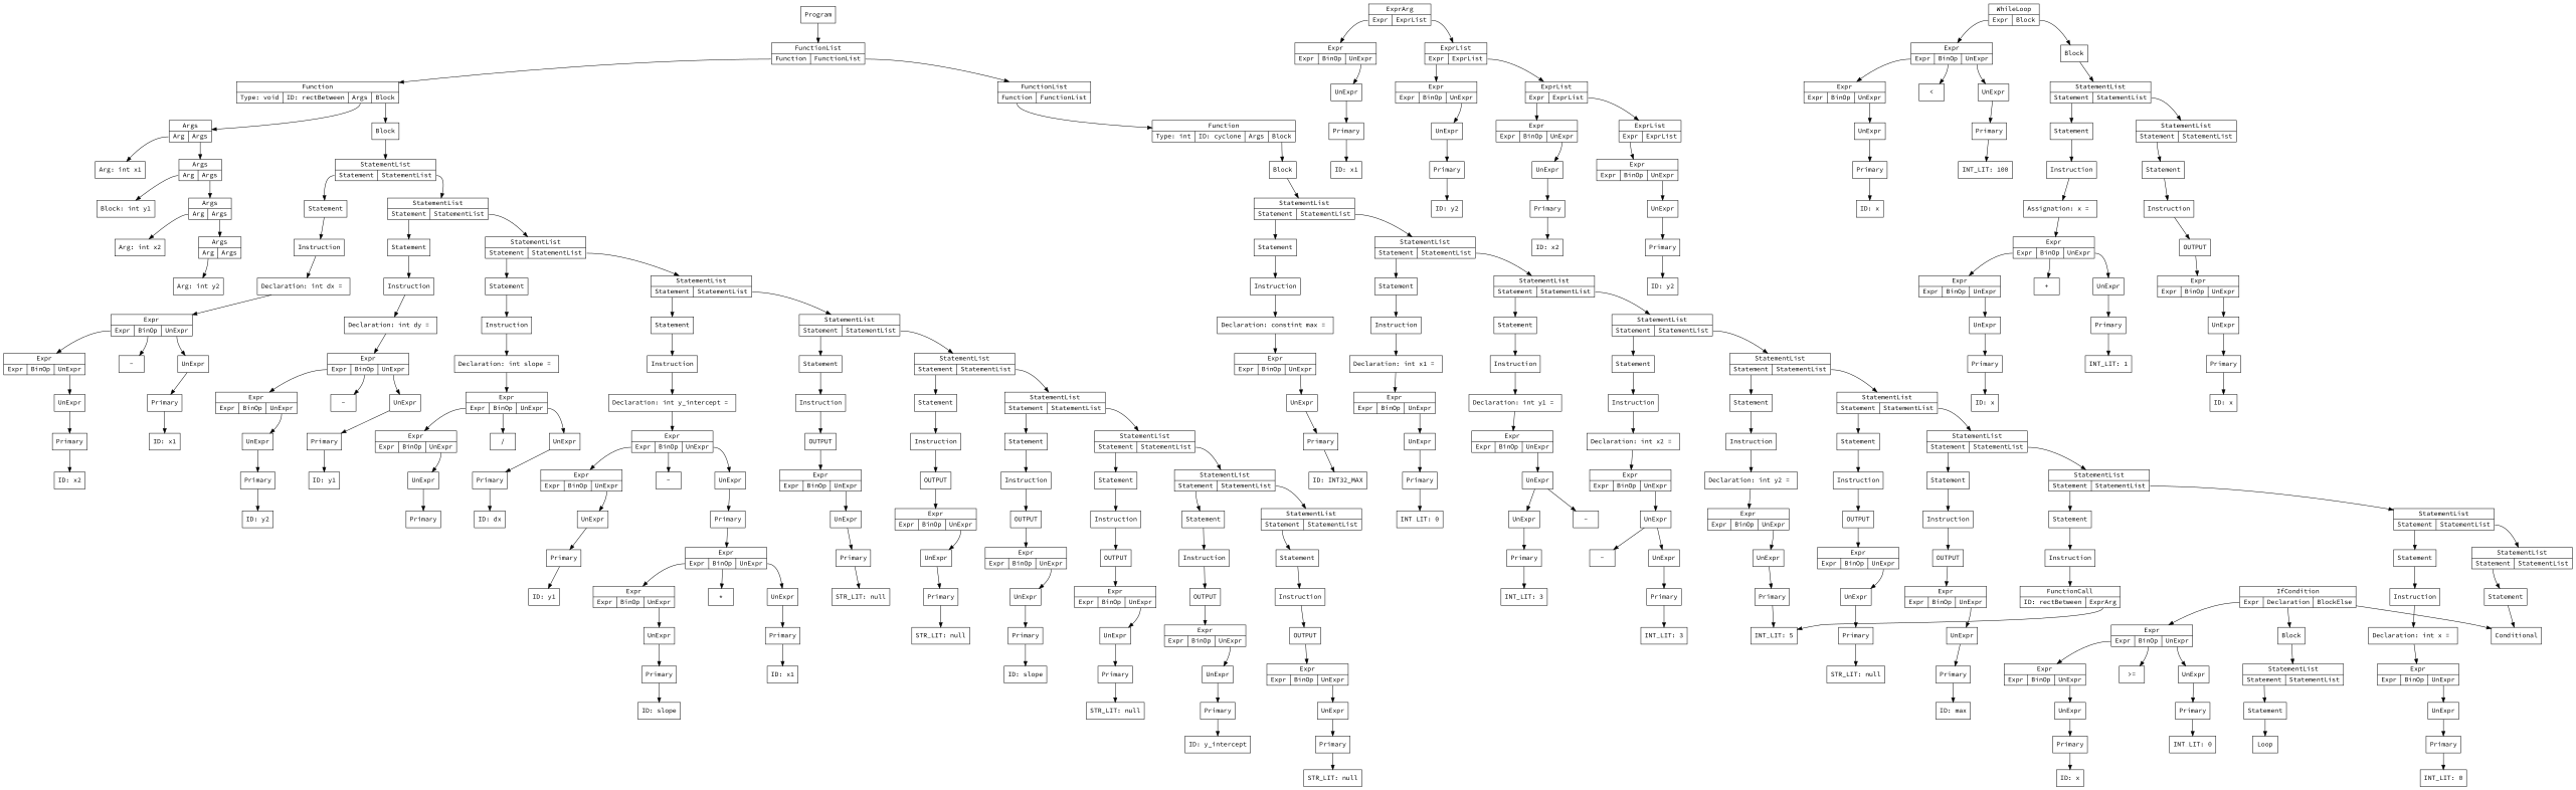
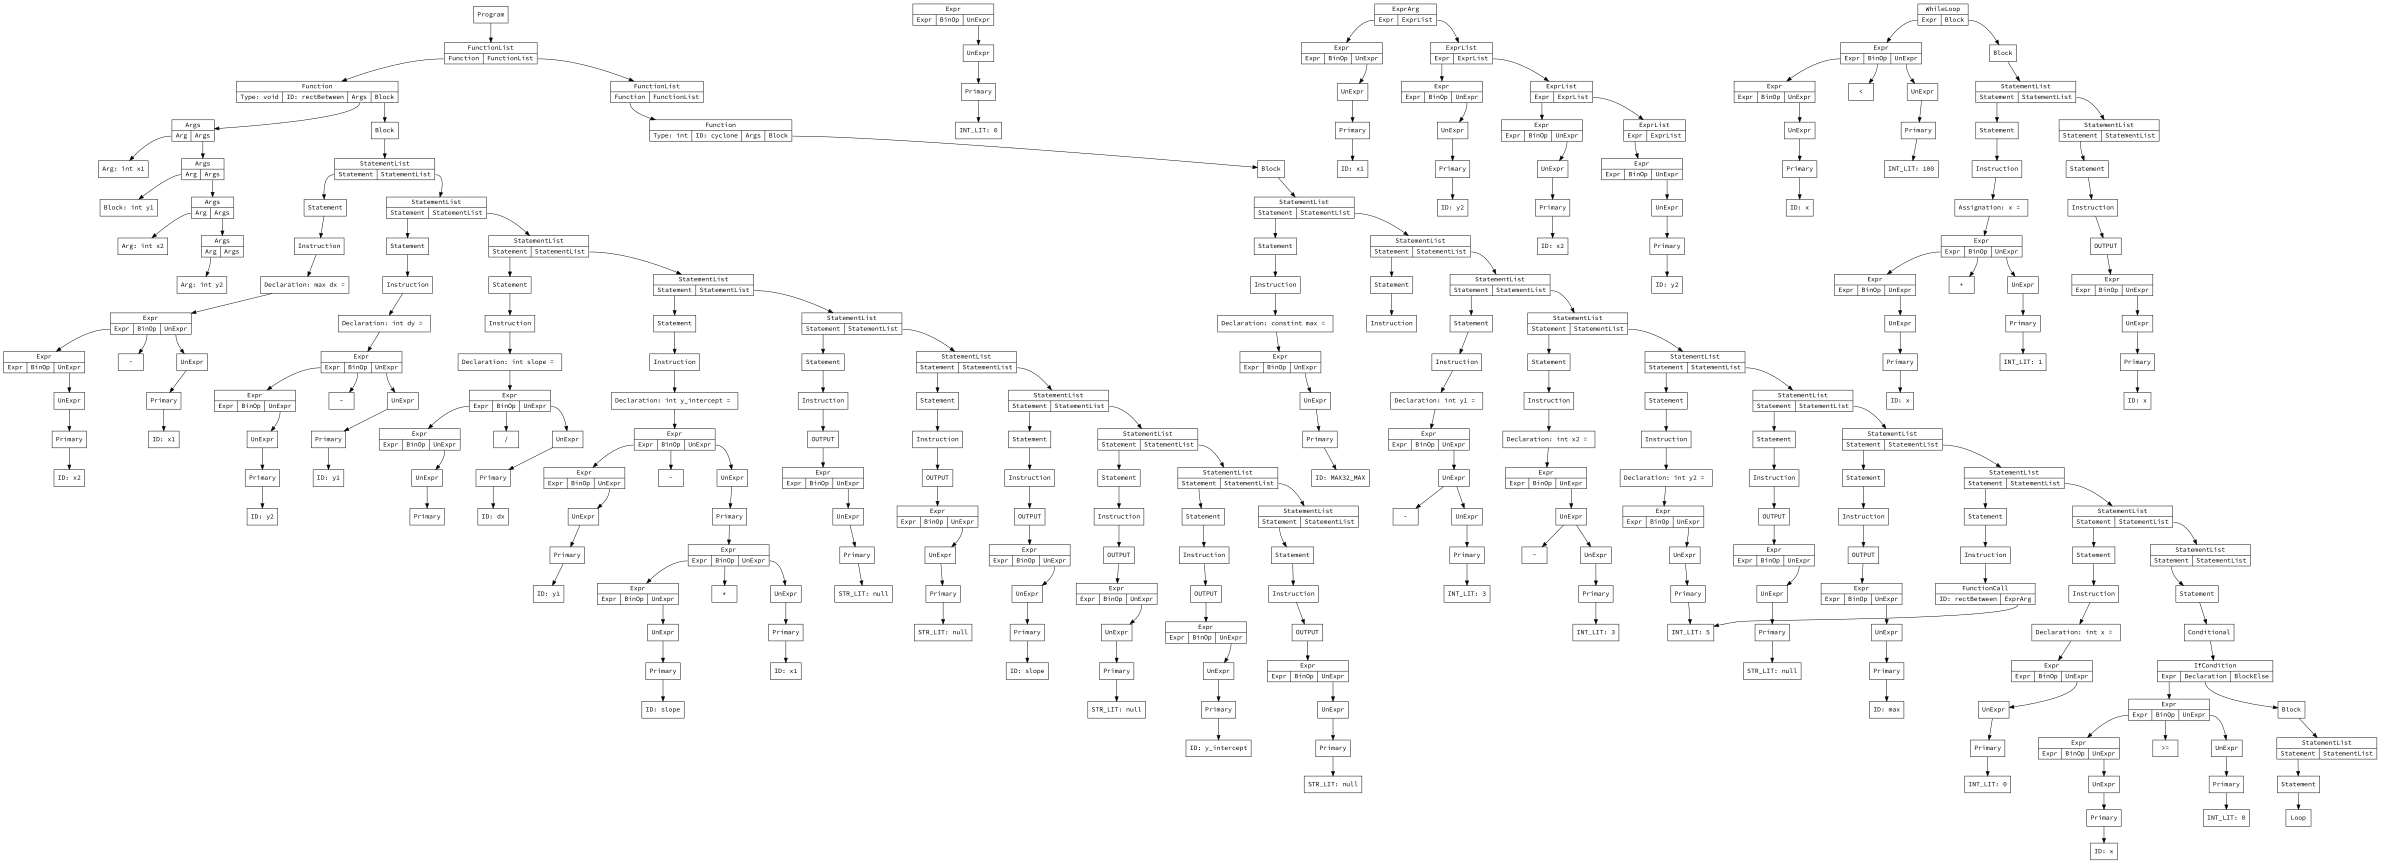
  digraph {
    fontname="Source Code Pro"
    nodesep=1
    node [fontname="Source Code Pro" shape=box]
    edge [fontname="Source Code Pro"]
    n1 [label="Arg: int x1"]
    n2 [label="Block: int y1"]
    n3 [label="Arg: int x2"]
    n4 [label="Arg: int y2"]
    n5 [label="{Args | {<a>Arg | <as> Args}}" shape=record]
    n6 [label="{Args | {<a>Arg | <as> Args}}" shape=record]
    n7 [label="{Args | {<a>Arg | <as> Args}}" shape=record]
    n8 [label="{Args | {<a>Arg | <as> Args}}" shape=record]
    n9 [label=Primary]
    n10 [label="ID: x2"]
    n11 [label=UnExpr]
    n12 [label="{Expr | {<e>Expr | <bo>BinOp | <ue>UnExpr}}" shape=record]
    n13 [label=Primary]
    n14 [label="ID: x1"]
    n15 [label=UnExpr]
    n16 [label="{Expr | {<e>Expr | <bo>BinOp | <ue>UnExpr}}" shape=record]
    n17 [label="-"]
-   n18 [label="Declaration: int dx = "]
+   n18 [label="Declaration: max dx ="]
    n19 [label=Instruction]
    n20 [label=Statement]
    n21 [label=Primary]
    n22 [label="ID: y2"]
    n23 [label=UnExpr]
    n24 [label="{Expr | {<e>Expr | <bo>BinOp | <ue>UnExpr}}" shape=record]
    n25 [label=Primary]
    n26 [label="ID: y1"]
    n27 [label=UnExpr]
    n28 [label="{Expr | {<e>Expr | <bo>BinOp | <ue>UnExpr}}" shape=record]
    n29 [label="-"]
    n30 [label="Declaration: int dy = "]
    n31 [label=Instruction]
    n32 [label=Statement]
    n33 [label=Primary]
    n34 [label=UnExpr]
    n35 [label="{Expr | {<e>Expr | <bo>BinOp | <ue>UnExpr}}" shape=record]
    n36 [label=Primary]
    n37 [label="ID: dx"]
    n38 [label=UnExpr]
    n39 [label="{Expr | {<e>Expr | <bo>BinOp | <ue>UnExpr}}" shape=record]
    n40 [label="/"]
    n41 [label="Declaration: int slope = "]
    n42 [label=Instruction]
    n43 [label=Statement]
    n44 [label=Primary]
    n45 [label="ID: y1"]
    n46 [label=UnExpr]
    n47 [label="{Expr | {<e>Expr | <bo>BinOp | <ue>UnExpr}}" shape=record]
    n48 [label=Primary]
    n49 [label="ID: slope"]
    n50 [label=UnExpr]
    n51 [label="{Expr | {<e>Expr | <bo>BinOp | <ue>UnExpr}}" shape=record]
    n52 [label=Primary]
    n53 [label="ID: x1"]
    n54 [label=UnExpr]
    n55 [label="{Expr | {<e>Expr | <bo>BinOp | <ue>UnExpr}}" shape=record]
    n56 [label="*"]
    n57 [label=Primary]
    n58 [label=UnExpr]
    n59 [label="{Expr | {<e>Expr | <bo>BinOp | <ue>UnExpr}}" shape=record]
    n60 [label="-"]
    n61 [label="Declaration: int y_intercept = "]
    n62 [label=Instruction]
    n63 [label=Statement]
    n64 [label=Primary]
    n65 [label="STR_LIT: null"]
    n66 [label=UnExpr]
    n67 [label="{Expr | {<e>Expr | <bo>BinOp | <ue>UnExpr}}" shape=record]
    n68 [label=Instruction]
    n69 [label=OUTPUT]
    n70 [label=Statement]
    n71 [label=Primary]
    n72 [label="STR_LIT: null"]
    n73 [label=UnExpr]
    n74 [label="{Expr | {<e>Expr | <bo>BinOp | <ue>UnExpr}}" shape=record]
    n75 [label=Instruction]
    n76 [label=OUTPUT]
    n77 [label=Statement]
    n78 [label=Primary]
    n79 [label="ID: slope"]
    n80 [label=UnExpr]
    n81 [label="{Expr | {<e>Expr | <bo>BinOp | <ue>UnExpr}}" shape=record]
    n82 [label=Instruction]
    n83 [label=OUTPUT]
    n84 [label=Statement]
    n85 [label=Primary]
    n86 [label="STR_LIT: null"]
    n87 [label=UnExpr]
    n88 [label="{Expr | {<e>Expr | <bo>BinOp | <ue>UnExpr}}" shape=record]
    n89 [label=Instruction]
    n90 [label=OUTPUT]
    n91 [label=Statement]
    n92 [label=Primary]
    n93 [label="ID: y_intercept"]
    n94 [label=UnExpr]
    n95 [label="{Expr | {<e>Expr | <bo>BinOp | <ue>UnExpr}}" shape=record]
    n96 [label=Instruction]
    n97 [label=OUTPUT]
    n98 [label=Statement]
    n99 [label=Primary]
    n100 [label="STR_LIT: null"]
    n101 [label=UnExpr]
    n102 [label="{Expr | {<e>Expr | <bo>BinOp | <ue>UnExpr}}" shape=record]
    n103 [label=Instruction]
    n104 [label=OUTPUT]
    n105 [label=Statement]
    n106 [label="{StatementList | {<s>Statement | <sl>StatementList}}" shape=record]
    n107 [label="{StatementList | {<s>Statement | <sl>StatementList}}" shape=record]
    n108 [label="{StatementList | {<s>Statement | <sl>StatementList}}" shape=record]
    n109 [label="{StatementList | {<s>Statement | <sl>StatementList}}" shape=record]
    n110 [label="{StatementList | {<s>Statement | <sl>StatementList}}" shape=record]
    n111 [label="{StatementList | {<s>Statement | <sl>StatementList}}" shape=record]
    n112 [label="{StatementList | {<s>Statement | <sl>StatementList}}" shape=record]
    n113 [label="{StatementList | {<s>Statement | <sl>StatementList}}" shape=record]
    n114 [label="{StatementList | {<s>Statement | <sl>StatementList}}" shape=record]
    n115 [label="{StatementList | {<s>Statement | <sl>StatementList}}" shape=record]
    n116 [label=Block]
    n117 [label="{Function | {Type: void | ID: rectBetween | <a>Args | <b>Block}}" shape=record]
    n118 [label=Primary]
-   n119 [label="ID: INT32_MAX"]
+   n119 [label="ID: MAX32_MAX"]
    n120 [label=UnExpr]
    n121 [label="{Expr | {<e>Expr | <bo>BinOp | <ue>UnExpr}}" shape=record]
    n122 [label="Declaration: constint max = "]
    n123 [label=Instruction]
    n124 [label=Statement]
    n125 [label=Primary]
    n126 [label="INT_LIT: 0"]
    n127 [label=UnExpr]
    n128 [label="{Expr | {<e>Expr | <bo>BinOp | <ue>UnExpr}}" shape=record]
-   n129 [label="Declaration: int x1 = "]
    n130 [label=Instruction]
    n131 [label=Statement]
    n132 [label=Primary]
    n133 [label="INT_LIT: 3"]
    n134 [label=UnExpr]
    n135 [label=UnExpr]
    n136 [label="-"]
    n137 [label="{Expr | {<e>Expr | <bo>BinOp | <ue>UnExpr}}" shape=record]
    n138 [label="Declaration: int y1 = "]
    n139 [label=Instruction]
    n140 [label=Statement]
    n141 [label=Primary]
    n142 [label="INT_LIT: 3"]
    n143 [label=UnExpr]
    n144 [label=UnExpr]
    n145 [label="-"]
    n146 [label="{Expr | {<e>Expr | <bo>BinOp | <ue>UnExpr}}" shape=record]
    n147 [label="Declaration: int x2 = "]
    n148 [label=Instruction]
    n149 [label=Statement]
    n150 [label=Primary]
    n151 [label="INT_LIT: 5"]
    n152 [label=UnExpr]
    n153 [label="{Expr | {<e>Expr | <bo>BinOp | <ue>UnExpr}}" shape=record]
    n154 [label="Declaration: int y2 = "]
    n155 [label=Instruction]
    n156 [label=Statement]
    n157 [label=Primary]
    n158 [label="STR_LIT: null"]
    n159 [label=UnExpr]
    n160 [label="{Expr | {<e>Expr | <bo>BinOp | <ue>UnExpr}}" shape=record]
    n161 [label=Instruction]
    n162 [label=OUTPUT]
    n163 [label=Statement]
    n164 [label=Primary]
    n165 [label="ID: max"]
    n166 [label=UnExpr]
    n167 [label="{Expr | {<e>Expr | <bo>BinOp | <ue>UnExpr}}" shape=record]
    n168 [label=Instruction]
    n169 [label=OUTPUT]
    n170 [label=Statement]
    n171 [label=Primary]
    n172 [label="ID: x1"]
    n173 [label=UnExpr]
    n174 [label="{Expr | {<e>Expr | <bo>BinOp | <ue>UnExpr}}" shape=record]
    n175 [label=Primary]
    n176 [label="ID: y2"]
    n177 [label=UnExpr]
    n178 [label="{Expr | {<e>Expr | <bo>BinOp | <ue>UnExpr}}" shape=record]
    n179 [label=Primary]
    n180 [label="ID: x2"]
    n181 [label=UnExpr]
    n182 [label="{Expr | {<e>Expr | <bo>BinOp | <ue>UnExpr}}" shape=record]
    n183 [label=Primary]
    n184 [label="ID: y2"]
    n185 [label=UnExpr]
    n186 [label="{Expr | {<e>Expr | <bo>BinOp | <ue>UnExpr}}" shape=record]
    n187 [label="{ExprList |{<e>Expr | <el>ExprList}}" shape=record]
    n188 [label="{ExprList |{<e>Expr | <el>ExprList}}" shape=record]
    n189 [label="{ExprList |{<e>Expr | <el>ExprList}}" shape=record]
    n190 [label="{ExprArg | {<e>Expr | <el>ExprList}}" shape=record]
    n191 [label="{FunctionCall | { ID: rectBetween | <e>ExprArg}}" shape=record]
    n192 [label=Instruction]
    n193 [label=Statement]
    n194 [label=Primary]
    n195 [label="INT_LIT: 0"]
    n196 [label=UnExpr]
    n197 [label="{Expr | {<e>Expr | <bo>BinOp | <ue>UnExpr}}" shape=record]
    n198 [label="Declaration: int x = "]
    n199 [label=Instruction]
    n200 [label=Statement]
    n201 [label=Primary]
    n202 [label="ID: x"]
    n203 [label=UnExpr]
    n204 [label="{Expr | {<e>Expr | <bo>BinOp | <ue>UnExpr}}" shape=record]
    n205 [label=Primary]
    n206 [label="INT_LIT: 0"]
    n207 [label=UnExpr]
    n208 [label="{Expr | {<e>Expr | <bo>BinOp | <ue>UnExpr}}" shape=record]
    n209 [label=">="]
    n210 [label=Primary]
    n211 [label="ID: x"]
    n212 [label=UnExpr]
    n213 [label="{Expr | {<e>Expr | <bo>BinOp | <ue>UnExpr}}" shape=record]
    n214 [label=Primary]
    n215 [label="INT_LIT: 100"]
    n216 [label=UnExpr]
    n217 [label="{Expr | {<e>Expr | <bo>BinOp | <ue>UnExpr}}" shape=record]
    n218 [label="<"]
    n219 [label=Primary]
    n220 [label="ID: x"]
    n221 [label=UnExpr]
    n222 [label="{Expr | {<e>Expr | <bo>BinOp | <ue>UnExpr}}" shape=record]
    n223 [label=Primary]
    n224 [label="INT_LIT: 1"]
    n225 [label=UnExpr]
    n226 [label="{Expr | {<e>Expr | <bo>BinOp | <ue>UnExpr}}" shape=record]
    n227 [label="+"]
    n228 [label="Assignation: x = "]
    n229 [label=Instruction]
    n230 [label=Statement]
    n231 [label=Primary]
    n232 [label="ID: x"]
    n233 [label=UnExpr]
    n234 [label="{Expr | {<e>Expr | <bo>BinOp | <ue>UnExpr}}" shape=record]
    n235 [label=Instruction]
    n236 [label=OUTPUT]
    n237 [label=Statement]
    n238 [label="{StatementList | {<s>Statement | <sl>StatementList}}" shape=record]
    n239 [label="{StatementList | {<s>Statement | <sl>StatementList}}" shape=record]
    n240 [label=Block]
    n241 [label="{WhileLoop | {<e>Expr | <b>Block}}" shape=record]
    n242 [label=Loop]
    n243 [label=Statement]
    n244 [label="{StatementList | {<s>Statement | <sl>StatementList}}" shape=record]
    n245 [label=Block]
    n246 [label="{IfCondition | {<e>Expr | <b1>Declaration | <b2>BlockElse}}" shape=record]
    n247 [label=Conditional]
    n248 [label=Statement]
    n249 [label="{StatementList | {<s>Statement | <sl>StatementList}}" shape=record]
    n250 [label="{StatementList | {<s>Statement | <sl>StatementList}}" shape=record]
    n251 [label="{StatementList | {<s>Statement | <sl>StatementList}}" shape=record]
    n252 [label="{StatementList | {<s>Statement | <sl>StatementList}}" shape=record]
    n253 [label="{StatementList | {<s>Statement | <sl>StatementList}}" shape=record]
    n254 [label="{StatementList | {<s>Statement | <sl>StatementList}}" shape=record]
    n255 [label="{StatementList | {<s>Statement | <sl>StatementList}}" shape=record]
    n256 [label="{StatementList | {<s>Statement | <sl>StatementList}}" shape=record]
    n257 [label="{StatementList | {<s>Statement | <sl>StatementList}}" shape=record]
    n258 [label="{StatementList | {<s>Statement | <sl>StatementList}}" shape=record]
    n259 [label=Block]
    n260 [label="{Function | {Type: int | ID: cyclone | <a>Args | <b>Block}}" shape=record]
    n261 [label="{FunctionList | {<f> Function | <fl> FunctionList}}" shape=record]
    n262 [label="{FunctionList | {<f> Function | <fl> FunctionList}}" shape=record]
    n263 [label=Program]
    n5 -> n4 [tailport=a]
    n6 -> n3 [tailport=a]
    n6 -> n5 [tailport=as]
    n7 -> n2 [tailport=a]
    n7 -> n6 [tailport=as]
    n8 -> n1 [tailport=a]
    n8 -> n7 [tailport=as]
    n9 -> n10
    n11 -> n9
    n12 -> n11 [tailport=ue]
    n13 -> n14
    n15 -> n13
    n16 -> n12 [tailport=e]
    n16 -> n15 [tailport=ue]
    n16 -> n17 [tailport=bo]
    n18 -> n16
    n19 -> n18
    n20 -> n19
    n21 -> n22
    n23 -> n21
    n24 -> n23 [tailport=ue]
    n25 -> n26
    n27 -> n25
    n28 -> n24 [tailport=e]
    n28 -> n27 [tailport=ue]
    n28 -> n29 [tailport=bo]
    n30 -> n28
    n31 -> n30
    n32 -> n31
    n34 -> n33
    n35 -> n34 [tailport=ue]
    n36 -> n37
    n38 -> n36
    n39 -> n35 [tailport=e]
    n39 -> n38 [tailport=ue]
    n39 -> n40 [tailport=bo]
    n41 -> n39
    n42 -> n41
    n43 -> n42
    n44 -> n45
    n46 -> n44
    n47 -> n46 [tailport=ue]
    n48 -> n49
    n50 -> n48
    n51 -> n50 [tailport=ue]
    n52 -> n53
    n54 -> n52
    n55 -> n51 [tailport=e]
    n55 -> n54 [tailport=ue]
    n55 -> n56 [tailport=bo]
    n57 -> n55
    n58 -> n57
    n59 -> n47 [tailport=e]
    n59 -> n58 [tailport=ue]
    n59 -> n60 [tailport=bo]
    n61 -> n59
    n62 -> n61
    n63 -> n62
    n64 -> n65
    n66 -> n64
    n67 -> n66 [tailport=ue]
    n68 -> n69
    n69 -> n67
    n70 -> n68
    n71 -> n72
    n73 -> n71
    n74 -> n73 [tailport=ue]
    n75 -> n76
    n76 -> n74
    n77 -> n75
    n78 -> n79
    n80 -> n78
    n81 -> n80 [tailport=ue]
    n82 -> n83
    n83 -> n81
    n84 -> n82
    n85 -> n86
    n87 -> n85
    n88 -> n87 [tailport=ue]
    n89 -> n90
    n90 -> n88
    n91 -> n89
    n92 -> n93
    n94 -> n92
    n95 -> n94 [tailport=ue]
    n96 -> n97
    n97 -> n95
    n98 -> n96
    n99 -> n100
    n101 -> n99
    n102 -> n101 [tailport=ue]
    n103 -> n104
    n104 -> n102
    n105 -> n103
    n106 -> n105 [tailport=s]
    n107 -> n98 [tailport=s]
    n107 -> n106 [tailport=sl]
    n108 -> n91 [tailport=s]
    n108 -> n107 [tailport=sl]
    n109 -> n84 [tailport=s]
    n109 -> n108 [tailport=sl]
    n110 -> n77 [tailport=s]
    n110 -> n109 [tailport=sl]
    n111 -> n70 [tailport=s]
    n111 -> n110 [tailport=sl]
    n112 -> n63 [tailport=s]
    n112 -> n111 [tailport=sl]
    n113 -> n43 [tailport=s]
    n113 -> n112 [tailport=sl]
    n114 -> n32 [tailport=s]
    n114 -> n113 [tailport=sl]
    n115 -> n20 [tailport=s]
    n115 -> n114 [tailport=sl]
    n116 -> n115
    n117 -> n8 [tailport=a]
    n117 -> n116 [tailport=b]
    n118 -> n119
    n120 -> n118
    n121 -> n120 [tailport=ue]
    n122 -> n121
    n123 -> n122
    n124 -> n123
    n125 -> n126
    n127 -> n125
    n128 -> n127 [tailport=ue]
-   n129 -> n128
-   n130 -> n129
    n131 -> n130
    n132 -> n133
    n134 -> n132
    n135 -> n134
    n135 -> n136
    n137 -> n135 [tailport=ue]
    n138 -> n137
    n139 -> n138
    n140 -> n139
    n141 -> n142
    n143 -> n141
    n144 -> n143
    n144 -> n145
    n146 -> n144 [tailport=ue]
    n147 -> n146
    n148 -> n147
    n149 -> n148
    n150 -> n151
    n152 -> n150
    n153 -> n152 [tailport=ue]
    n154 -> n153
    n155 -> n154
    n156 -> n155
    n157 -> n158
    n159 -> n157
    n160 -> n159 [tailport=ue]
    n161 -> n162
    n162 -> n160
    n163 -> n161
    n164 -> n165
    n166 -> n164
    n167 -> n166 [tailport=ue]
    n168 -> n169
    n169 -> n167
    n170 -> n168
    n171 -> n172
    n173 -> n171
    n174 -> n173 [tailport=ue]
    n175 -> n176
    n177 -> n175
    n178 -> n177 [tailport=ue]
    n179 -> n180
    n181 -> n179
    n182 -> n181 [tailport=ue]
    n183 -> n184
    n185 -> n183
    n186 -> n185 [tailport=ue]
    n187 -> n186 [tailport=e]
    n188 -> n182 [tailport=e]
    n188 -> n187 [tailport=el]
    n189 -> n178 [tailport=e]
    n189 -> n188 [tailport=el]
    n190 -> n174 [tailport=e]
    n190 -> n189 [tailport=el]
    n191 -> n151 [tailport=e]
    n192 -> n191
    n193 -> n192
    n194 -> n195
    n196 -> n194
    n197 -> n196 [tailport=ue]
    n198 -> n197
    n199 -> n198
    n200 -> n199
    n201 -> n202
    n203 -> n201
    n204 -> n203 [tailport=ue]
    n205 -> n206
    n207 -> n205
    n208 -> n204 [tailport=e]
    n208 -> n207 [tailport=ue]
    n208 -> n209 [tailport=bo]
    n210 -> n211
    n212 -> n210
    n213 -> n212 [tailport=ue]
    n214 -> n215
    n216 -> n214
    n217 -> n213 [tailport=e]
    n217 -> n216 [tailport=ue]
    n217 -> n218 [tailport=bo]
    n219 -> n220
    n221 -> n219
    n222 -> n221 [tailport=ue]
    n223 -> n224
    n225 -> n223
    n226 -> n222 [tailport=e]
    n226 -> n225 [tailport=ue]
    n226 -> n227 [tailport=bo]
    n228 -> n226
    n229 -> n228
    n230 -> n229
    n231 -> n232
    n233 -> n231
    n234 -> n233 [tailport=ue]
    n235 -> n236
    n236 -> n234
    n237 -> n235
    n238 -> n237 [tailport=s]
    n239 -> n230 [tailport=s]
    n239 -> n238 [tailport=sl]
    n240 -> n239
    n241 -> n217 [tailport=e]
    n241 -> n240 [tailport=b]
    n243 -> n242
    n244 -> n243 [tailport=s]
    n245 -> n244
    n246 -> n208 [tailport=e]
    n246 -> n245 [tailport=b1]
-   n246 -> n247
+   n247 -> n246
    n248 -> n247
    n249 -> n248 [tailport=s]
    n250 -> n200 [tailport=s]
    n250 -> n249 [tailport=sl]
    n251 -> n193 [tailport=s]
    n251 -> n250 [tailport=sl]
    n252 -> n170 [tailport=s]
    n252 -> n251 [tailport=sl]
    n253 -> n163 [tailport=s]
    n253 -> n252 [tailport=sl]
    n254 -> n156 [tailport=s]
    n254 -> n253 [tailport=sl]
    n255 -> n149 [tailport=s]
    n255 -> n254 [tailport=sl]
    n256 -> n140 [tailport=s]
    n256 -> n255 [tailport=sl]
    n257 -> n131 [tailport=s]
    n257 -> n256 [tailport=sl]
    n258 -> n124 [tailport=s]
    n258 -> n257 [tailport=sl]
    n259 -> n258
    n260 -> n259 [tailport=b]
    n261 -> n260 [tailport=f]
    n262 -> n117 [tailport=f]
    n262 -> n261 [tailport=fl]
    n263 -> n262
  }
